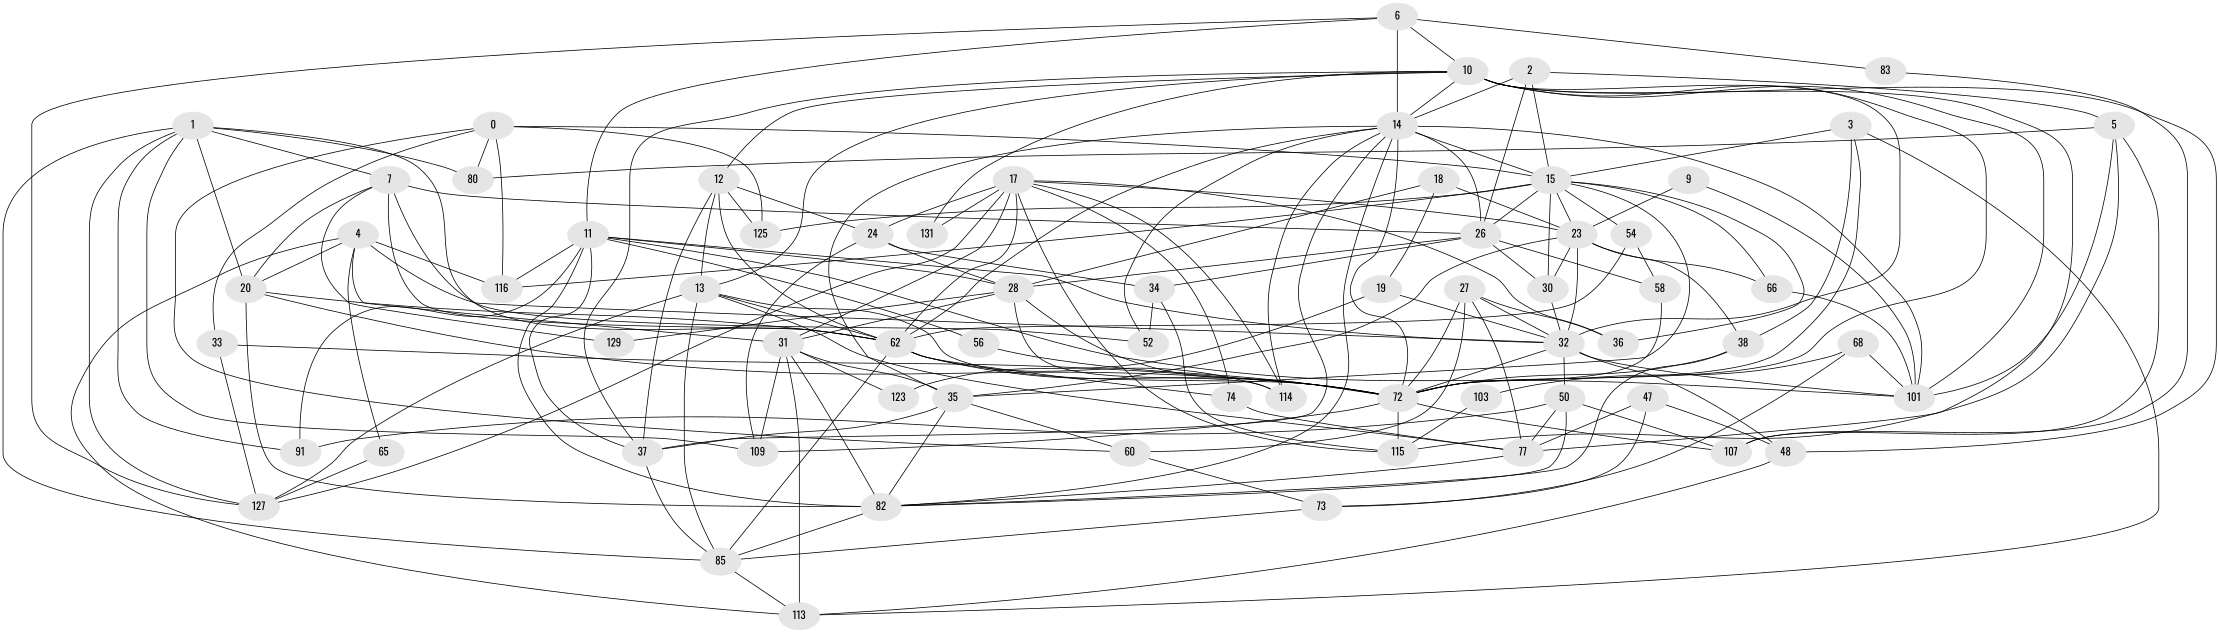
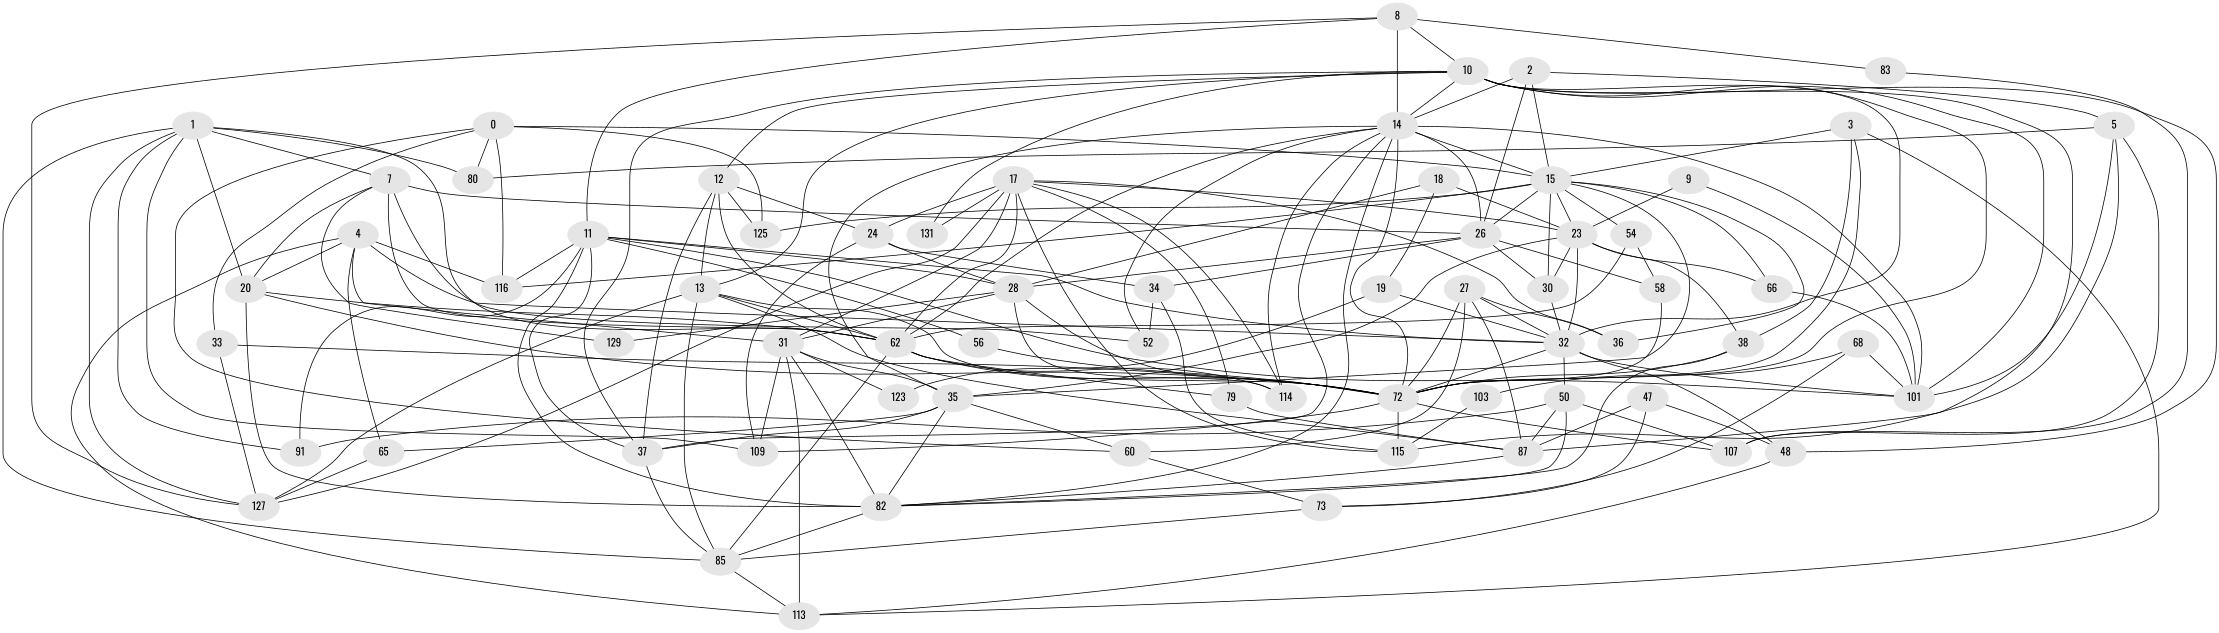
  graph {
    fontname=Oswald
    node [color=gray90 fontname=Oswald style=filled]
    edge [fontname=Oswald]
    1 [super="+90+59+55"]
    7 [super="+39"]
    20 [super="+21"]
    62 [super="+75+86+111"]
    80
    85 [super="+100+97"]
    91
    109 [super="+133"]
    127 [super="+130"]
    26 [super="+134+105+70"]
    52
    129
    72 [super="+118+106+93+102"]
    82 [super="+84"]
    114
-   74
+   74 [label=79]
    113
    2
    5
    14 [super="+45+95+22+44"]
    15 [super="+78+25"]
    101 [super="+120"]
    107
    115
    37 [super="+49"]
    35 [super="+126"]
    116
    125
    23 [super="+29"]
    30
    36 [super="+69"]
    54
    66 [super="+108"]
    28 [super="+63"]
    34
    58 [super="+128"]
    3 [super="+117"]
    38 [super="+98"]
    4 [super="+64"]
    31 [super="+121+51"]
    32 [super="+61"]
    65
    123
    48 [super="+99"]
    50
    n46 [label=0 super="+87"]
    33
    60
    73
-   8 [super="+42" label=6]
+   8 [super="+42"]
    10 [super="+81+71"]
    11 [super="+79+122"]
    83
    12 [super="+16"]
    13 [super="+43"]
-   77 [super="+104+88"]
+   77 [super="+104+88" label=87]
    131
    56
    9
    24 [super="+41"]
    17 [super="+92"]
    68
    103
    18
    19
    27 [super="+67"]
    47
    1 -- 7
    1 -- 20
    1 -- 62
    1 -- 80
    1 -- 85
    1 -- 91
    1 -- 109
    1 -- 127
    7 -- 20
    7 -- 62 [weight=3]
    7 -- 26
    7 -- 52
    7 -- 129
    20 -- 62
    20 -- 72
    20 -- 82
    62 -- 85
    62 -- 72 [weight=2]
    62 -- 114
    62 -- 74
    85 -- 113
    26 -- 30
    26 -- 28
    26 -- 34
    26 -- 58
    72 -- 109 [weight=2]
    72 -- 107
    72 -- 115
    82 -- 85
    74 -- 77
    2 -- 26
    2 -- 5
    2 -- 14
    2 -- 15
    5 -- 80
    5 -- 101
    5 -- 107
    5 -- 115
    14 -- 62
    14 -- 26 [weight=2]
    14 -- 52
    14 -- 72
    14 -- 82
    14 -- 114
    14 -- 15
    14 -- 101
    14 -- 37
    14 -- 35
    15 -- 26
    15 -- 35
    15 -- 116
    15 -- 125
    15 -- 23
    15 -- 30
    15 -- 36
    15 -- 54
    15 -- 66
    37 -- 85
    35 -- 82
    35 -- 37
+   35 -- 65
    35 -- 60
    23 -- 35
    23 -- 30
    23 -- 66
    23 -- 38
    23 -- 32
    30 -- 32
    54 -- 62
    54 -- 58
    66 -- 101
    28 -- 129
    28 -- 72 [weight=2]
    28 -- 114
    28 -- 31
    34 -- 52
    34 -- 115
    58 -- 72
    3 -- 72
    3 -- 113
    3 -- 15
    3 -- 38
    38 -- 72
    38 -- 82
    4 -- 20
    4 -- 113
    4 -- 116
    4 -- 31
    4 -- 32
    4 -- 65 [weight=2]
    31 -- 109
    31 -- 82 [weight=2]
    31 -- 113
    31 -- 35 [weight=2]
    31 -- 123
    32 -- 72
    32 -- 101
    32 -- 48
    32 -- 50
    65 -- 127
    48 -- 113
    50 -- 91
    50 -- 82
    50 -- 107
    50 -- 77
    n46 -- 80
    n46 -- 15
    n46 -- 116
    n46 -- 125
    n46 -- 33
    n46 -- 60
    33 -- 127
    33 -- 72
    60 -- 73
    73 -- 85
    8 -- 127
    8 -- 14 [weight=2]
    8 -- 10
    8 -- 11
    8 -- 83
    10 -- 72 [weight=2]
    10 -- 14
    10 -- 101
    10 -- 37
    10 -- 32
    10 -- 48
    10 -- 12
    10 -- 13
    10 -- 77
    10 -- 131
    11 -- 91
    11 -- 82
    11 -- 101
    11 -- 37
    11 -- 116
    11 -- 28
    11 -- 32
    11 -- 56
    83 -- 107
    12 -- 62
    12 -- 37 [weight=2]
    12 -- 125
    12 -- 13
    12 -- 24
    13 -- 62
    13 -- 85 [weight=2]
    13 -- 127
    13 -- 72
    13 -- 77
    77 -- 82
    56 -- 72
    9 -- 101
    9 -- 23
    24 -- 109
    24 -- 28
    24 -- 34
    17 -- 62
    17 -- 127
    17 -- 114
    17 -- 74
    17 -- 115
    17 -- 23
    17 -- 36
    17 -- 31
    17 -- 131
    17 -- 24
    68 -- 101
    68 -- 73
    68 -- 103
    103 -- 115
    18 -- 23
    18 -- 28
    18 -- 19
    19 -- 32
    19 -- 123
    27 -- 72
    27 -- 36
    27 -- 32
    27 -- 60
    27 -- 77
    47 -- 48
    47 -- 73
    47 -- 77
  }
